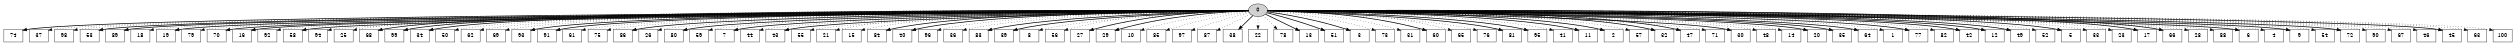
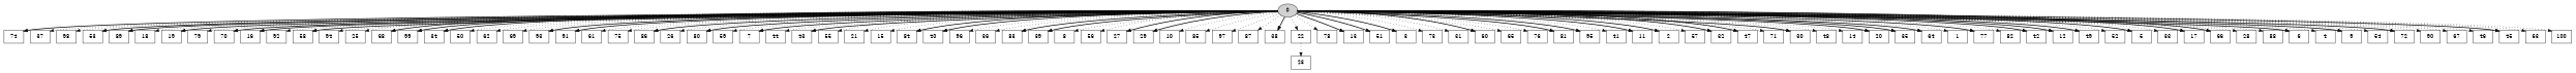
  digraph {
    node [fillcolor=white style=filled shape=box]
    edge [style=dotted]
    0 [fillcolor=grey82 shape=""]
    n2 [label="74\n"]
    n3 [label="37\n"]
    n4 [label="98\n"]
    n5 [label="53\n"]
    n6 [label="89\n"]
    n7 [label="18\n"]
    n8 [label="19\n"]
    n9 [label="79\n"]
    n10 [label="70\n"]
    n11 [label="16\n"]
    n12 [label="92\n"]
    n13 [label="58\n"]
    n14 [label="94\n"]
    n15 [label="25\n"]
    n16 [label="68\n"]
    n17 [label="99\n"]
    n18 [label="34\n"]
    n19 [label="50\n"]
    n20 [label="62\n"]
    n21 [label="69\n"]
    n22 [label="93\n"]
    n23 [label="91\n"]
    n24 [label="61\n"]
    n25 [label="75\n"]
    n26 [label="86\n"]
    n27 [label="26\n"]
    n28 [label="80\n"]
    n29 [label="59\n"]
    n30 [label="7\n"]
    n31 [label="44\n"]
    n32 [label="43\n"]
    n33 [label="55\n"]
    n34 [label="21\n"]
    n35 [label="15\n"]
    n36 [label="84\n"]
    n37 [label="40\n"]
    n38 [label="96\n"]
    n39 [label="36\n"]
    n40 [label="83\n"]
    n41 [label="39\n"]
    n42 [label="8\n"]
    n43 [label="56\n"]
    n44 [label="27\n"]
    n45 [label="29\n"]
    n46 [label="10\n"]
    n47 [label="85\n"]
    n48 [label="97\n"]
    n49 [label="87\n"]
    n50 [label="38\n"]
    n51 [label="22\n"]
    n52 [label="78\n"]
    n53 [label="13\n"]
    n54 [label="51\n"]
    n55 [label="3\n"]
    n56 [label="73\n"]
    n57 [label="31\n"]
    n58 [label="60\n"]
    n59 [label="65\n"]
    n60 [label="76\n"]
    n61 [label="81\n"]
    n62 [label="95\n"]
    n63 [label="41\n"]
    n64 [label="11\n"]
    n65 [label="2\n"]
    n66 [label="57\n"]
    n67 [label="32\n"]
    n68 [label="47\n"]
    n69 [label="71\n"]
    n70 [label="30\n"]
    n71 [label="48\n"]
    n72 [label="14\n"]
    n73 [label="20\n"]
    n74 [label="35\n"]
    n75 [label="64\n"]
    n76 [label="1\n"]
    n77 [label="77\n"]
    n78 [label="82\n"]
    n79 [label="42\n"]
    n80 [label="12\n"]
    n81 [label="49\n"]
    n82 [label="52\n"]
    n83 [label="5\n"]
    n84 [label="33\n"]
    n85 [label="23\n"]
    n86 [label="17\n"]
    n87 [label="66\n"]
    n88 [label="28\n"]
    n89 [label="88\n"]
    n90 [label="6\n"]
    n91 [label="4\n"]
    n92 [label="9\n"]
    n93 [label="54\n"]
    n94 [label="72\n"]
    n95 [label="90\n"]
    n96 [label="67\n"]
    n97 [label="46\n"]
    n98 [label="45\n"]
    n99 [label="63\n"]
    n100 [label="100\n"]
    0 -> n2 [style=bold]
    0 -> n3
    0 -> n4
    0 -> n5 [style=bold]
    0 -> n6 [style=bold]
    0 -> n7
    0 -> n8 [style=bold]
    0 -> n9
    0 -> n10 [style=bold]
    0 -> n11 [style=bold]
    0 -> n12
    0 -> n13 [style=bold]
    0 -> n14
    0 -> n15
    0 -> n16 [style=bold]
    0 -> n17 [style=bold]
    0 -> n18 [style=bold]
    0 -> n19
    0 -> n20
    0 -> n21
    0 -> n22 [style=bold]
    0 -> n23 [style=bold]
    0 -> n24
    0 -> n25
    0 -> n26 [style=bold]
    0 -> n27
    0 -> n28 [style=bold]
    0 -> n29
    0 -> n30 [style=bold]
    0 -> n31
    0 -> n32 [style=bold]
    0 -> n33
    0 -> n34
    0 -> n35
    0 -> n36 [style=bold]
    0 -> n37 [style=bold]
    0 -> n38
    0 -> n39
    0 -> n40 [style=bold]
    0 -> n41 [style=bold]
    0 -> n42
    0 -> n43
    0 -> n44 [style=bold]
    0 -> n45 [style=bold]
    0 -> n46
    0 -> n47
    0 -> n48
    0 -> n49
    0 -> n50 [style=bold]
    0 -> n51
    0 -> n52
    0 -> n53 [style=bold]
    0 -> n54 [style=bold]
    0 -> n55 [style=bold]
    0 -> n56
    0 -> n57
    0 -> n58 [style=bold]
    0 -> n59
    0 -> n60
    0 -> n61 [style=bold]
    0 -> n62 [style=bold]
    0 -> n63
    0 -> n64 [style=bold]
    0 -> n65 [style=bold]
    0 -> n66
    0 -> n67 [style=bold]
    0 -> n68 [style=bold]
    0 -> n69
    0 -> n70 [style=bold]
    0 -> n71
    0 -> n72
    0 -> n73 [style=bold]
    0 -> n74 [style=bold]
    0 -> n75 [style=bold]
    0 -> n76
    0 -> n77 [style=bold]
    0 -> n78
    0 -> n79 [style=bold]
    0 -> n80 [style=bold]
    0 -> n81 [style=bold]
    0 -> n82
    0 -> n83 [style=bold]
    0 -> n84
-   0 -> n85
+   n51 -> n85
    0 -> n86 [style=bold]
    0 -> n87 [style=bold]
    0 -> n88
    0 -> n89
    0 -> n90 [style=bold]
    0 -> n91
    0 -> n92 [style=bold]
    0 -> n93
    0 -> n94 [style=bold]
    0 -> n95
    0 -> n96
    0 -> n97
    0 -> n98 [style=bold]
    0 -> n99
    0 -> n100
  }
